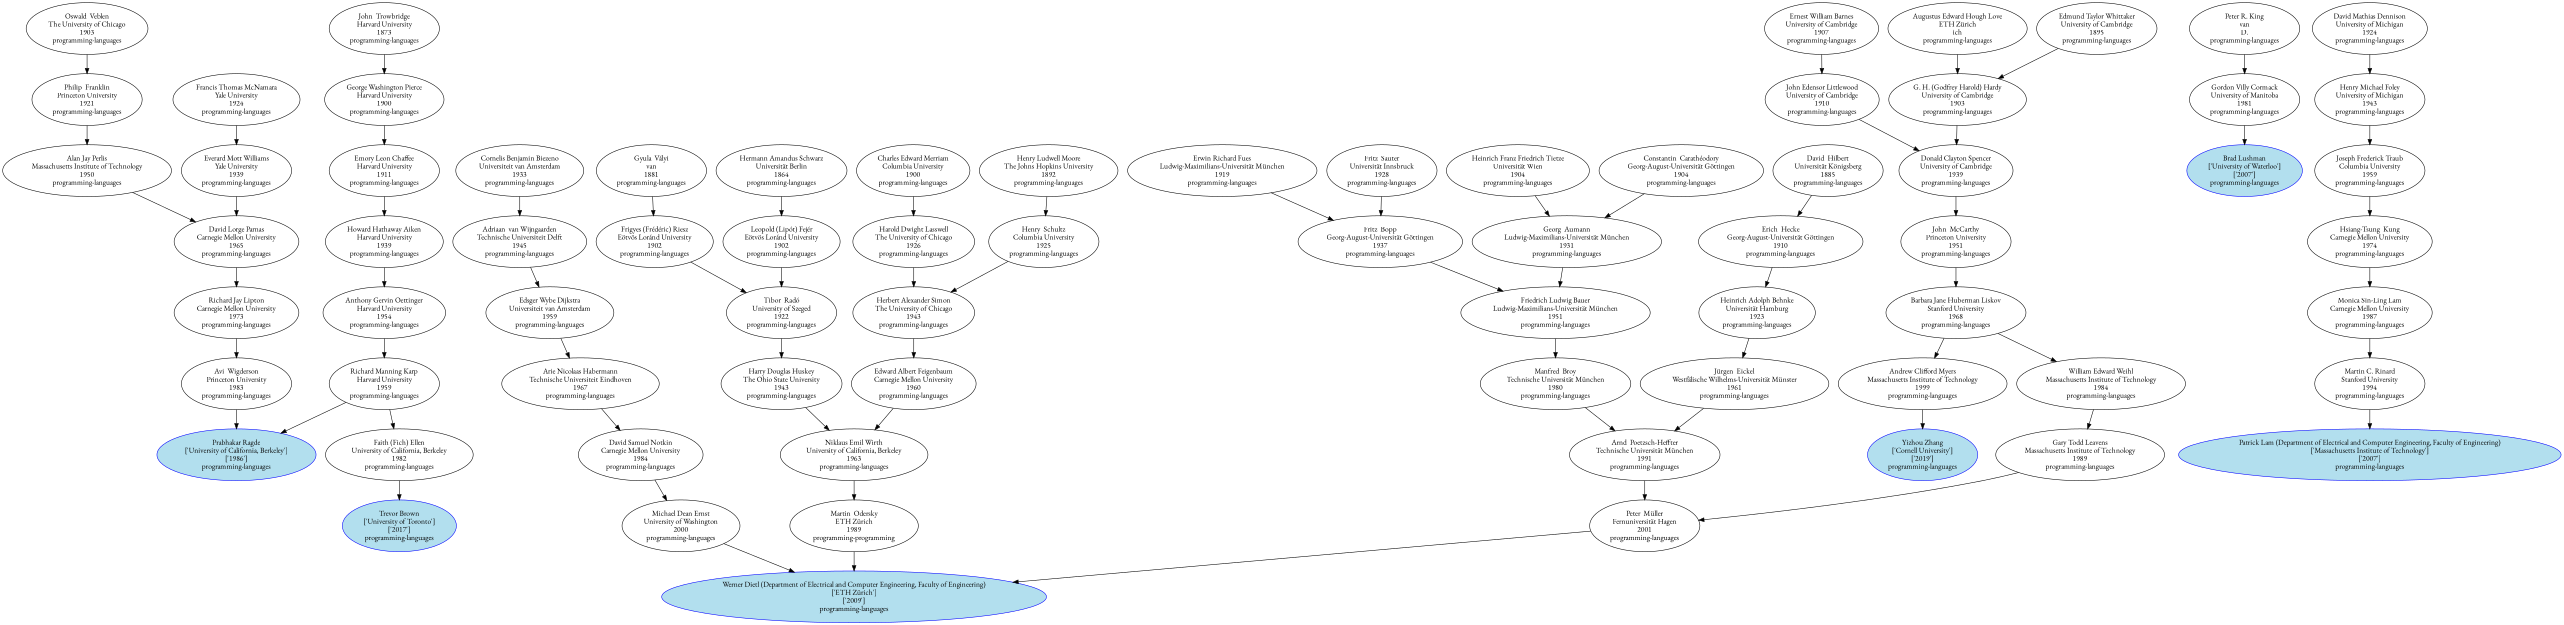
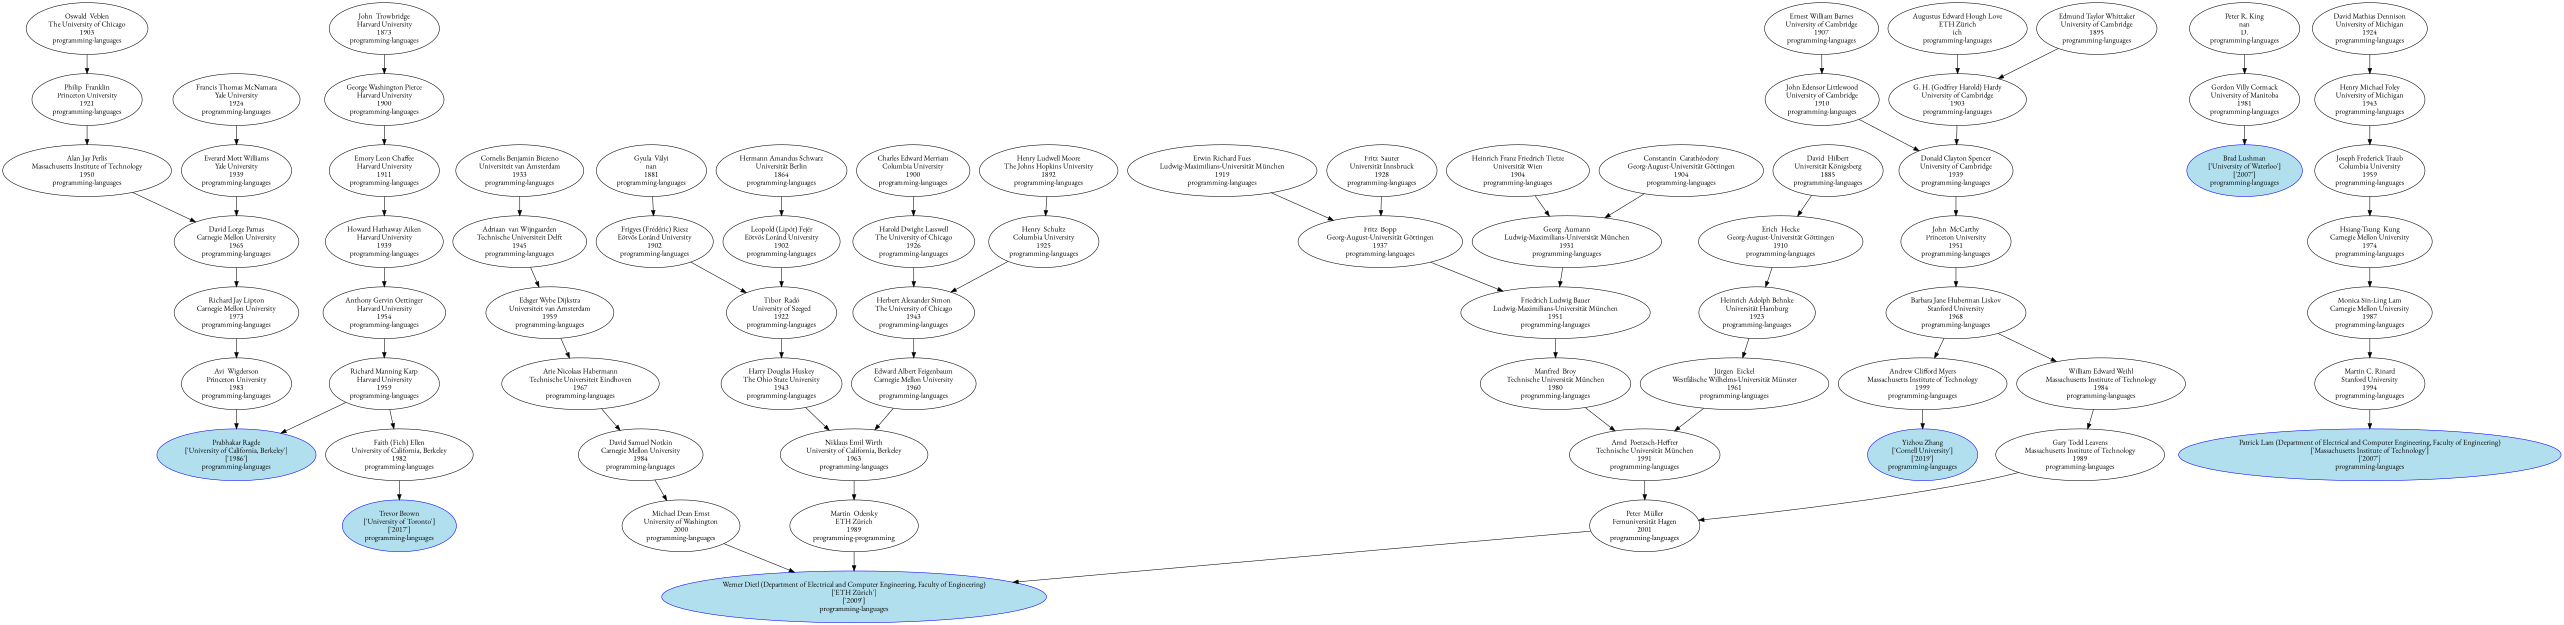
  digraph {
    fontname="EB Garamond"
    node [fontname="EB Garamond"]
    edge [fontname="EB Garamond"]
    n1 [color=blue fillcolor=lightblue2 label="Trevor Brown\n['University of Toronto']\n['2017']\nprogramming-languages" style=filled]
    n2 [color=blue fillcolor=lightblue2 label="Prabhakar Ragde\n['University of California, Berkeley']\n['1986']\nprogramming-languages" style=filled]
    n3 [color=blue fillcolor=lightblue2 label="Yizhou Zhang\n['Cornell University']\n['2019']\nprogramming-languages" style=filled]
    n4 [color=blue fillcolor=lightblue2 label="Brad Lushman\n['University of Waterloo']\n['2007']\nprogramming-languages" style=filled]
    n5 [color=blue fillcolor=lightblue2 label="Werner Dietl (Department of Electrical and Computer Engineering, Faculty of Engineering)\n['ETH Zürich']\n['2009']\nprogramming-languages" style=filled]
    n6 [color=blue fillcolor=lightblue2 label="Patrick Lam (Department of Electrical and Computer Engineering, Faculty of Engineering)\n['Massachusetts Institute of Technology']\n['2007']\nprogramming-languages" style=filled]
    n7 [label="Faith (Fich) Ellen\nUniversity of California, Berkeley\n1982\nprogramming-languages"]
    n8 [label="Avi  Wigderson\nPrinceton University\n1983\nprogramming-languages"]
    n9 [label="Richard Manning Karp\nHarvard University\n1959\nprogramming-languages"]
    n10 [label="Andrew Clifford Myers\nMassachusetts Institute of Technology\n1999\nprogramming-languages"]
    n11 [label="Gordon Villy Cormack\nUniversity of Manitoba\n1981\nprogramming-languages"]
    n12 [label="Peter  Müller\nFernuniversität Hagen\n2001\nprogramming-languages"]
    n13 [label="Michael Dean Ernst\nUniversity of Washington\n2000\nprogramming-languages"]
    n14 [label="Martin  Odersky\nETH Zürich\n1989\nprogramming-programming"]
    n15 [label="Martin C. Rinard\nStanford University\n1994\nprogramming-languages"]
    n16 [label="Richard Jay Lipton\nCarnegie Mellon University\n1973\nprogramming-languages"]
    n17 [label="Anthony Gervin Oettinger\nHarvard University\n1954\nprogramming-languages"]
    n18 [label="Barbara Jane Huberman Liskov\nStanford University\n1968\nprogramming-languages"]
    n19 [label="William Edward Weihl\nMassachusetts Institute of Technology\n1984\nprogramming-languages"]
    n20 [label="Gary Todd Leavens\nMassachusetts Institute of Technology\n1989\nprogramming-languages"]
-   n21 [label="Peter R. King\nvan\nD.\nprogramming-languages"]
+   n21 [label="Peter R. King\nnan\nD.\nprogramming-languages"]
    n22 [label="Arnd  Poetzsch-Heffter\nTechnische Universität München\n1991\nprogramming-languages"]
    n23 [label="David Samuel Notkin\nCarnegie Mellon University\n1984\nprogramming-languages"]
    n24 [label="Niklaus Emil Wirth\nUniversity of California, Berkeley\n1963\nprogramming-languages"]
    n25 [label="Monica Sin-Ling Lam\nCarnegie Mellon University\n1987\nprogramming-languages"]
    n26 [label="David Lorge Parnas\nCarnegie Mellon University\n1965\nprogramming-languages"]
    n27 [label="Howard Hathaway Aiken\nHarvard University\n1939\nprogramming-languages"]
    n28 [label="John  McCarthy\nPrinceton University\n1951\nprogramming-languages"]
    n29 [label="Manfred  Broy\nTechnische Universität München\n1980\nprogramming-languages"]
    n30 [label="Jürgen  Eickel\nWestfälische Wilhelms-Universität Münster\n1961\nprogramming-languages"]
    n31 [label="Arie Nicolaas Habermann\nTechnische Universiteit Eindhoven\n1967\nprogramming-languages"]
    n32 [label="Harry Douglas Huskey\nThe Ohio State University\n1943\nprogramming-languages"]
    n33 [label="Edward Albert Feigenbaum\nCarnegie Mellon University\n1960\nprogramming-languages"]
    n34 [label="Hsiang-Tsung  Kung\nCarnegie Mellon University\n1974\nprogramming-languages"]
    n35 [label="Alan Jay Perlis\nMassachusetts Institute of Technology\n1950\nprogramming-languages"]
    n36 [label="Everard Mott Williams\nYale University\n1939\nprogramming-languages"]
    n37 [label="Emory Leon Chaffee\nHarvard University\n1911\nprogramming-languages"]
    n38 [label="Donald Clayton Spencer\nUniversity of Cambridge\n1939\nprogramming-languages"]
    n39 [label="Friedrich Ludwig Bauer\nLudwig-Maximilians-Universität München\n1951\nprogramming-languages"]
    n40 [label="Heinrich Adolph Behnke\nUniversität Hamburg\n1923\nprogramming-languages"]
    n41 [label="Edsger Wybe Dijkstra\nUniversiteit van Amsterdam\n1959\nprogramming-languages"]
    n42 [label="Tibor  Radó\nUniversity of Szeged\n1922\nprogramming-languages"]
    n43 [label="Herbert Alexander Simon\nThe University of Chicago\n1943\nprogramming-languages"]
    n44 [label="Joseph Frederick Traub\nColumbia University\n1959\nprogramming-languages"]
    n45 [label="Philip  Franklin\nPrinceton University\n1921\nprogramming-languages"]
    n46 [label="Francis Thomas McNamara\nYale University\n1924\nprogramming-languages"]
    n47 [label="George Washington Pierce\nHarvard University\n1900\nprogramming-languages"]
    n48 [label="John Edensor Littlewood\nUniversity of Cambridge\n1910\nprogramming-languages"]
    n49 [label="G. H. (Godfrey Harold) Hardy\nUniversity of Cambridge\n1903\nprogramming-languages"]
    n50 [label="Fritz  Bopp\nGeorg-August-Universität Göttingen\n1937\nprogramming-languages"]
    n51 [label="Georg  Aumann\nLudwig-Maximilians-Universität München\n1931\nprogramming-languages"]
    n52 [label="Erich  Hecke\nGeorg-August-Universität Göttingen\n1910\nprogramming-languages"]
    n53 [label="Adriaan  van Wijngaarden\nTechnische Universiteit Delft\n1945\nprogramming-languages"]
    n54 [label="Frigyes (Frédéric) Riesz\nEötvös Loránd University\n1902\nprogramming-languages"]
    n55 [label="Leopold (Lipót) Fejér\nEötvös Loránd University\n1902\nprogramming-languages"]
    n56 [label="Harold Dwight Lasswell\nThe University of Chicago\n1926\nprogramming-languages"]
    n57 [label="Henry  Schultz\nColumbia University\n1925\nprogramming-languages"]
    n58 [label="Henry Michael Foley\nUniversity of Michigan\n1943\nprogramming-languages"]
    n59 [label="Oswald  Veblen\nThe University of Chicago\n1903\nprogramming-languages"]
    n60 [label="John  Trowbridge\nHarvard University\n1873\nprogramming-languages"]
    n61 [label="Ernest William Barnes\nUniversity of Cambridge\n1907\nprogramming-languages"]
    n62 [label="Augustus Edward Hough Love\nETH Zürich\nich\nprogramming-languages"]
    n63 [label="Edmund Taylor Whittaker\nUniversity of Cambridge\n1895\nprogramming-languages"]
    n64 [label="Erwin Richard Fues\nLudwig-Maximilians-Universität München\n1919\nprogramming-languages"]
    n65 [label="Fritz  Sauter\nUniversität Innsbruck\n1928\nprogramming-languages"]
    n66 [label="Heinrich Franz Friedrich Tietze\nUniversität Wien\n1904\nprogramming-languages"]
    n67 [label="Constantin  Carathéodory\nGeorg-August-Universität Göttingen\n1904\nprogramming-languages"]
    n68 [label="David  Hilbert\nUniversität Königsberg\n1885\nprogramming-languages"]
    n69 [label="Cornelis Benjamin Biezeno\nUniversiteit van Amsterdam\n1933\nprogramming-languages"]
-   n70 [label="Gyula  Vályi\nvan\n1881\nprogramming-languages"]
+   n70 [label="Gyula  Vályi\nnan\n1881\nprogramming-languages"]
    n71 [label="Hermann Amandus Schwarz\nUniversität Berlin\n1864\nprogramming-languages"]
    n72 [label="Charles Edward Merriam\nColumbia University\n1900\nprogramming-languages"]
    n73 [label="Henry Ludwell Moore\nThe Johns Hopkins University\n1892\nprogramming-languages"]
    n74 [label="David Mathias Dennison\nUniversity of Michigan\n1924\nprogramming-languages"]
    n7 -> n1
    n8 -> n2
    n9 -> n2
    n9 -> n7
    n10 -> n3
    n11 -> n4
    n12 -> n5
    n13 -> n5
    n14 -> n5
    n15 -> n6
    n16 -> n8
    n17 -> n9
    n18 -> n10
    n18 -> n19
    n19 -> n20
    n20 -> n12
    n21 -> n11
    n22 -> n12
    n23 -> n13
    n24 -> n14
    n25 -> n15
    n26 -> n16
    n27 -> n17
    n28 -> n18
    n29 -> n22
    n30 -> n22
    n31 -> n23
    n32 -> n24
    n33 -> n24
    n34 -> n25
    n35 -> n26
    n36 -> n26
    n37 -> n27
    n38 -> n28
    n39 -> n29
    n40 -> n30
    n41 -> n31
    n42 -> n32
    n43 -> n33
    n44 -> n34
    n45 -> n35
    n46 -> n36
    n47 -> n37
    n48 -> n38
    n49 -> n38
    n50 -> n39
    n51 -> n39
    n52 -> n40
    n53 -> n41
    n54 -> n42
    n55 -> n42
    n56 -> n43
    n57 -> n43
    n58 -> n44
    n59 -> n45
    n60 -> n47
    n61 -> n48
    n62 -> n49
    n63 -> n49
    n64 -> n50
    n65 -> n50
    n66 -> n51
    n67 -> n51
    n68 -> n52
    n69 -> n53
    n70 -> n54
    n71 -> n55
    n72 -> n56
    n73 -> n57
    n74 -> n58
  }
